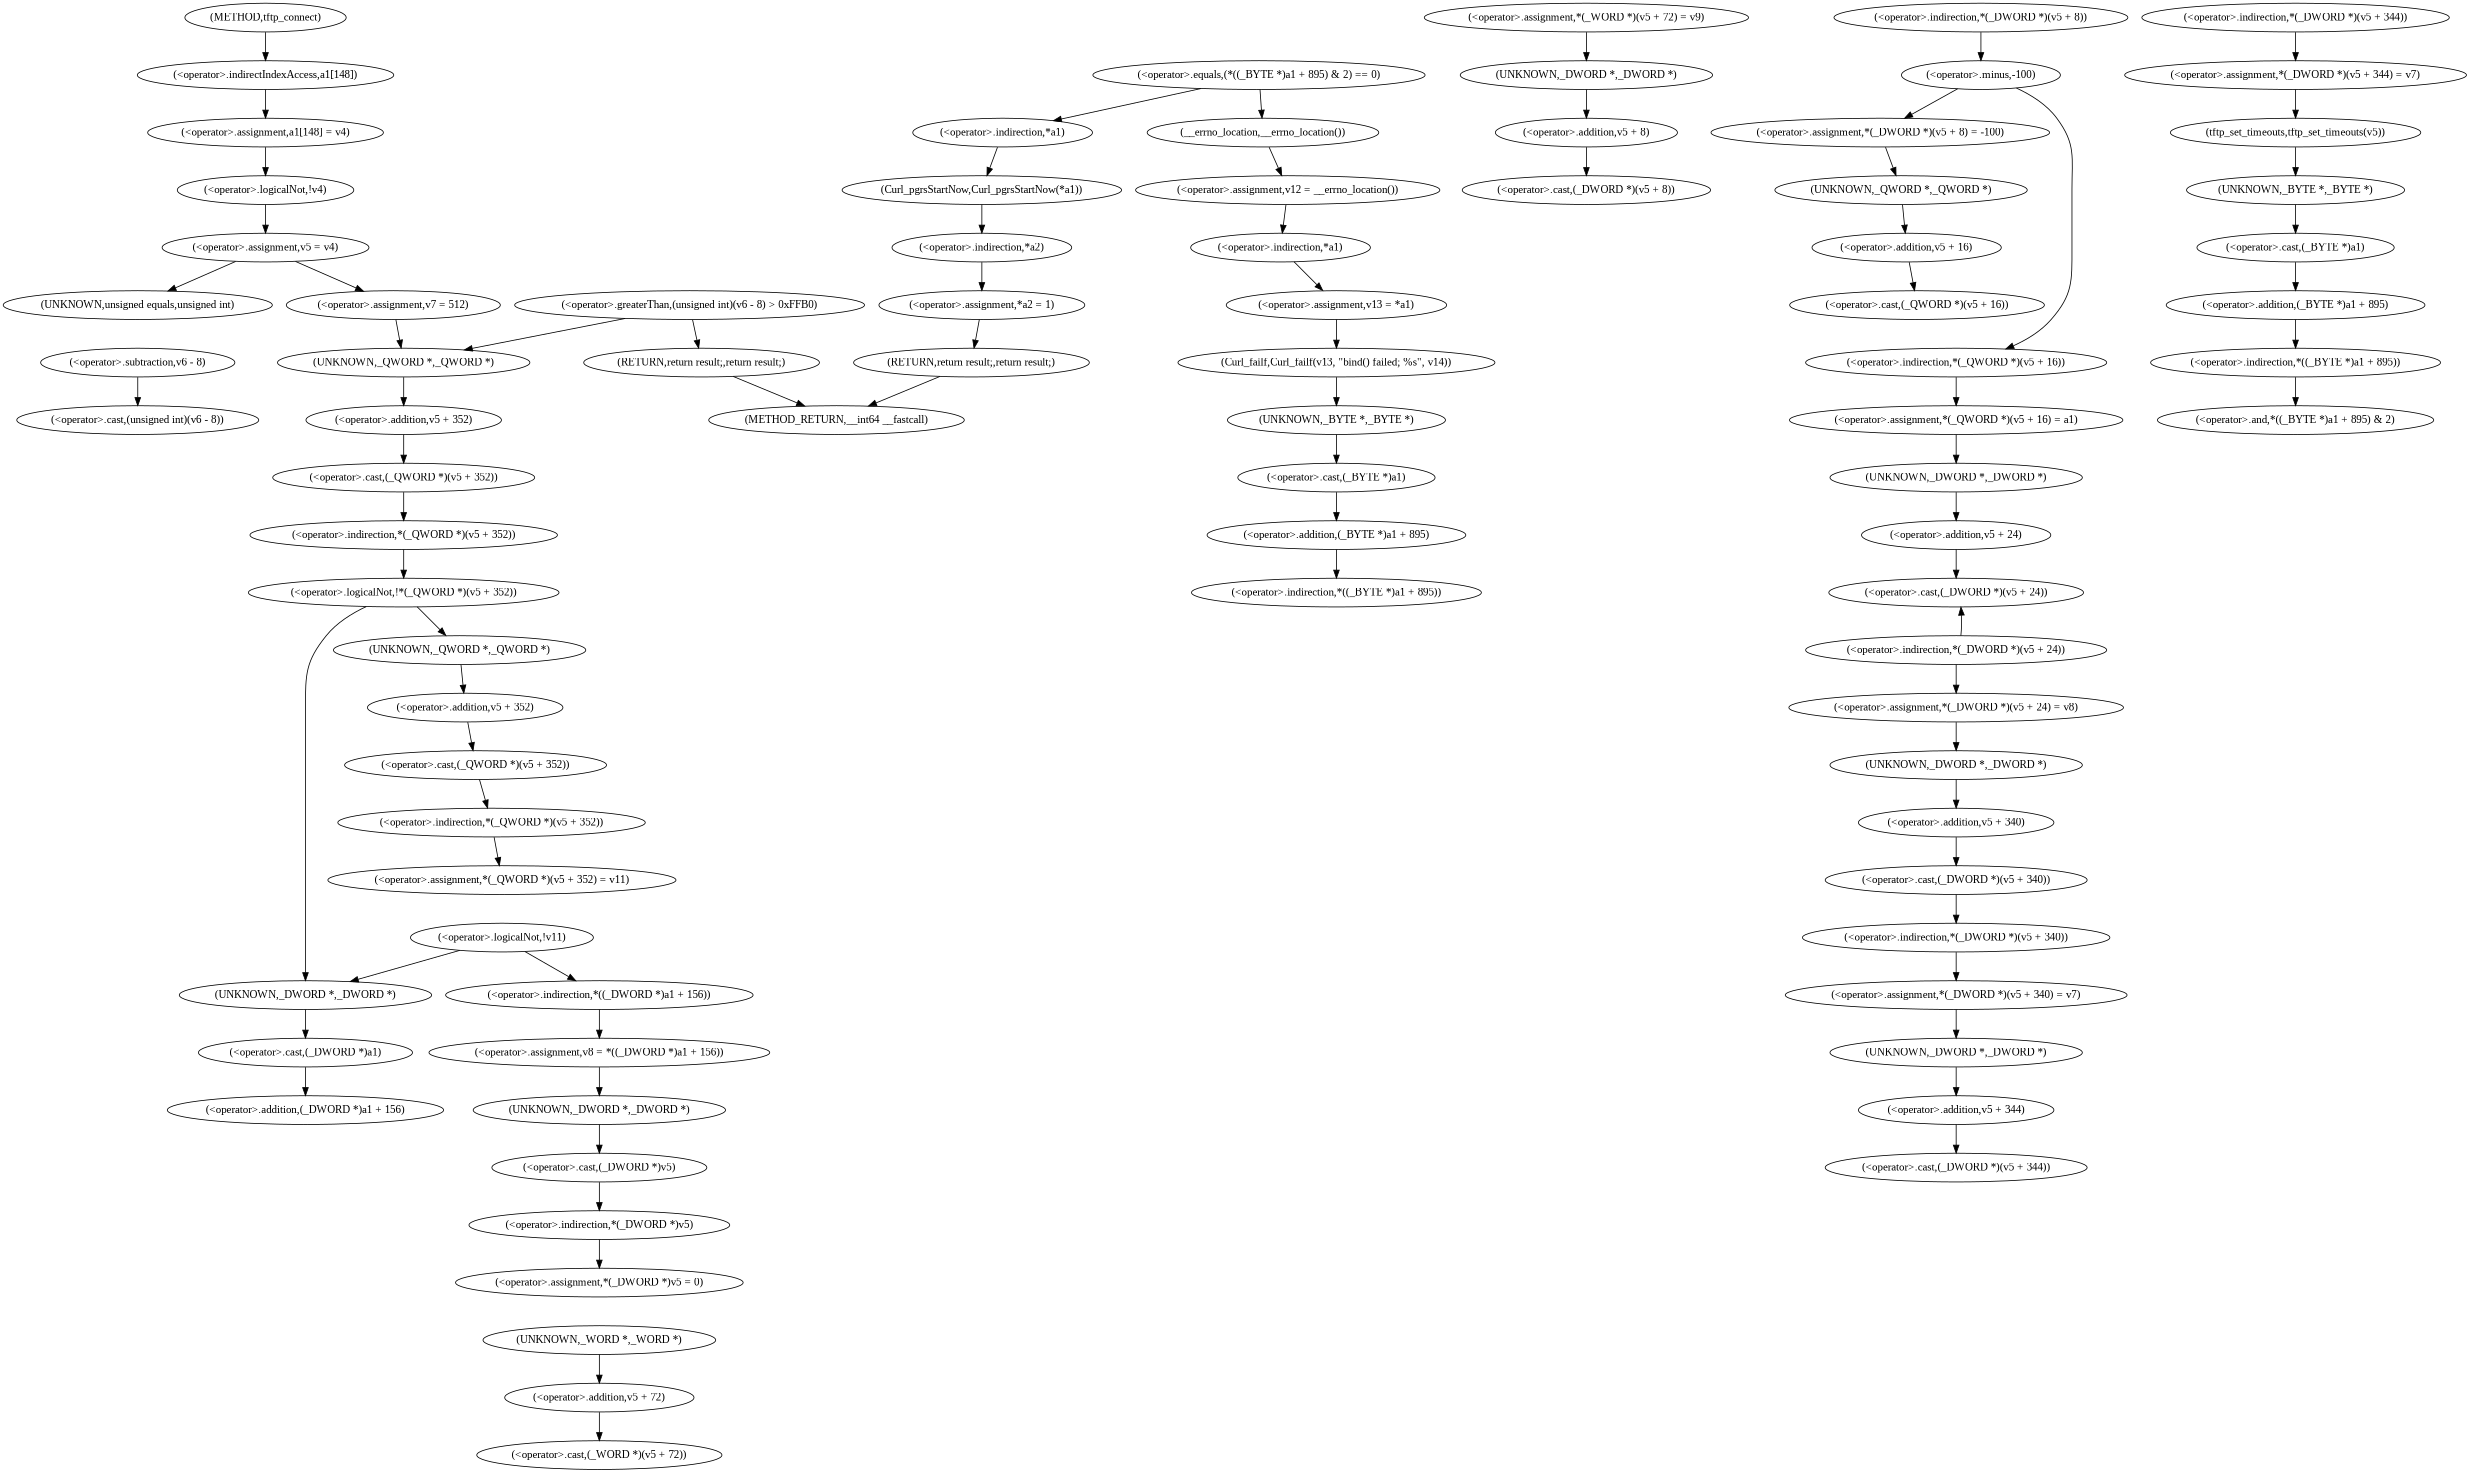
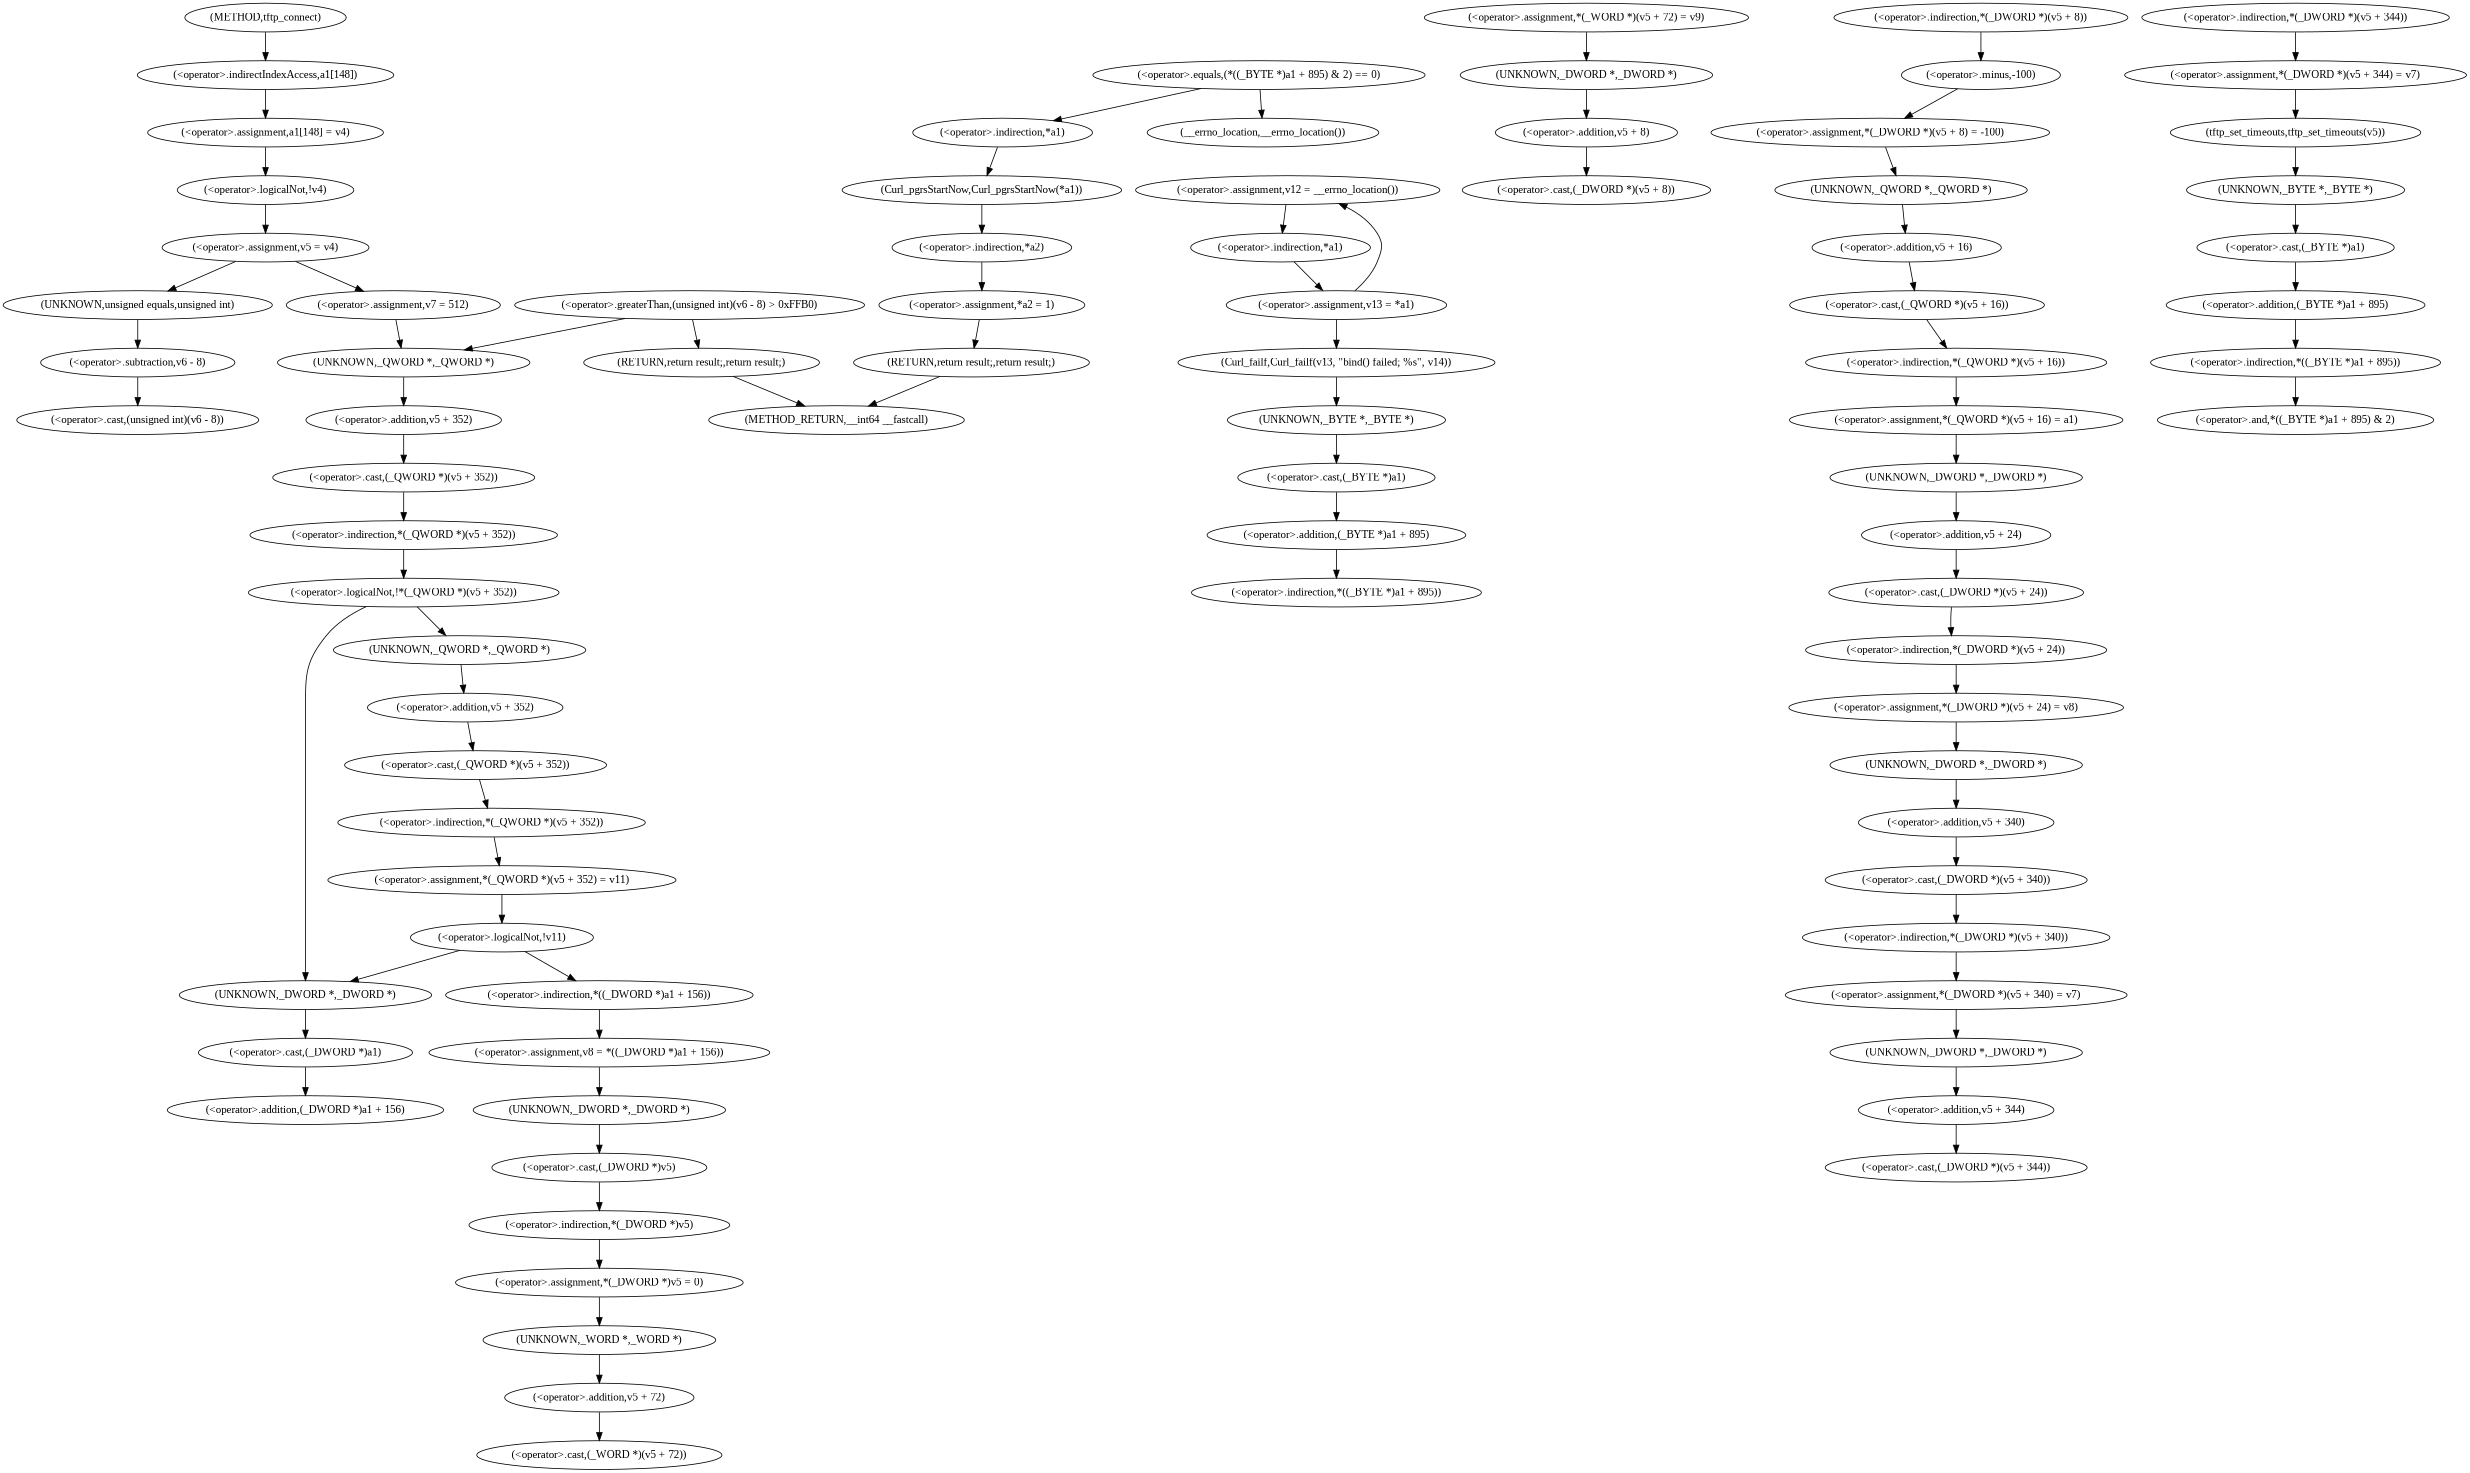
  digraph {
    fontname="Liberation Serif"
    node [fontname="Liberation Serif"]
    edge [fontname="Liberation Serif"]
    n1 [label="(<operator>.assignment,a1[148] = v4)"]
    n2 [label="(<operator>.logicalNot,!v4)"]
    n3 [label="(<operator>.assignment,v5 = v4)"]
    n4 [label="(<operator>.indirectIndexAccess,a1[148])"]
    n5 [label="(UNKNOWN,unsigned equals,unsigned int)"]
    n6 [label="(<operator>.assignment,v7 = 512)"]
    n7 [label="(<operator>.subtraction,v6 - 8)"]
    n8 [label="(UNKNOWN,_QWORD *,_QWORD *)"]
    n9 [label="(<operator>.greaterThan,(unsigned int)(v6 - 8) > 0xFFB0)"]
    n10 [label="(RETURN,return result;,return result;)"]
    n11 [label="(METHOD_RETURN,__int64 __fastcall)"]
    n12 [label="(<operator>.addition,v5 + 352)"]
    n13 [label="(<operator>.cast,(unsigned int)(v6 - 8))"]
    n14 [label="(<operator>.logicalNot,!*(_QWORD *)(v5 + 352))"]
    n15 [label="(UNKNOWN,_QWORD *,_QWORD *)"]
    n16 [label="(UNKNOWN,_DWORD *,_DWORD *)"]
    n17 [label="(<operator>.addition,v5 + 352)"]
    n18 [label="(<operator>.cast,(_DWORD *)a1)"]
    n19 [label="(<operator>.indirection,*(_QWORD *)(v5 + 352))"]
    n20 [label="(<operator>.cast,(_QWORD *)(v5 + 352))"]
    n21 [label="(<operator>.assignment,*(_QWORD *)(v5 + 352) = v11)"]
    n22 [label="(<operator>.logicalNot,!v11)"]
    n23 [label="(<operator>.indirection,*((_DWORD *)a1 + 156))"]
    n24 [label="(<operator>.indirection,*(_QWORD *)(v5 + 352))"]
    n25 [label="(<operator>.cast,(_QWORD *)(v5 + 352))"]
    n26 [label="(<operator>.assignment,v8 = *((_DWORD *)a1 + 156))"]
    n27 [label="(UNKNOWN,_DWORD *,_DWORD *)"]
    n28 [label="(<operator>.cast,(_DWORD *)v5)"]
    n29 [label="(<operator>.addition,(_DWORD *)a1 + 156)"]
    n30 [label="(<operator>.assignment,*(_DWORD *)v5 = 0)"]
    n31 [label="(UNKNOWN,_WORD *,_WORD *)"]
    n32 [label="(<operator>.addition,v5 + 72)"]
    n33 [label="(<operator>.indirection,*(_DWORD *)v5)"]
    n34 [label="(<operator>.assignment,*(_WORD *)(v5 + 72) = v9)"]
    n35 [label="(UNKNOWN,_DWORD *,_DWORD *)"]
    n36 [label="(<operator>.addition,v5 + 8)"]
    n37 [label="(<operator>.cast,(_WORD *)(v5 + 72))"]
    n38 [label="(<operator>.assignment,*(_DWORD *)(v5 + 8) = -100)"]
    n39 [label="(UNKNOWN,_QWORD *,_QWORD *)"]
    n40 [label="(<operator>.addition,v5 + 16)"]
    n41 [label="(<operator>.indirection,*(_DWORD *)(v5 + 8))"]
    n42 [label="(<operator>.minus,-100)"]
    n43 [label="(<operator>.cast,(_DWORD *)(v5 + 8))"]
    n44 [label="(<operator>.assignment,*(_QWORD *)(v5 + 16) = a1)"]
    n45 [label="(UNKNOWN,_DWORD *,_DWORD *)"]
    n46 [label="(<operator>.addition,v5 + 24)"]
    n47 [label="(<operator>.indirection,*(_QWORD *)(v5 + 16))"]
    n48 [label="(<operator>.cast,(_QWORD *)(v5 + 16))"]
    n49 [label="(<operator>.assignment,*(_DWORD *)(v5 + 24) = v8)"]
    n50 [label="(UNKNOWN,_DWORD *,_DWORD *)"]
    n51 [label="(<operator>.addition,v5 + 340)"]
    n52 [label="(<operator>.indirection,*(_DWORD *)(v5 + 24))"]
    n53 [label="(<operator>.cast,(_DWORD *)(v5 + 24))"]
    n54 [label="(<operator>.assignment,*(_DWORD *)(v5 + 340) = v7)"]
    n55 [label="(UNKNOWN,_DWORD *,_DWORD *)"]
    n56 [label="(<operator>.addition,v5 + 344)"]
    n57 [label="(<operator>.indirection,*(_DWORD *)(v5 + 340))"]
    n58 [label="(<operator>.cast,(_DWORD *)(v5 + 340))"]
    n59 [label="(<operator>.assignment,*(_DWORD *)(v5 + 344) = v7)"]
    n60 [label="(tftp_set_timeouts,tftp_set_timeouts(v5))"]
    n61 [label="(UNKNOWN,_BYTE *,_BYTE *)"]
    n62 [label="(<operator>.indirection,*(_DWORD *)(v5 + 344))"]
    n63 [label="(<operator>.cast,(_DWORD *)(v5 + 344))"]
    n64 [label="(<operator>.cast,(_BYTE *)a1)"]
    n65 [label="(<operator>.equals,(*((_BYTE *)a1 + 895) & 2) == 0)"]
    n66 [label="(__errno_location,__errno_location())"]
    n67 [label="(<operator>.indirection,*a1)"]
    n68 [label="(<operator>.assignment,v12 = __errno_location())"]
    n69 [label="(Curl_pgrsStartNow,Curl_pgrsStartNow(*a1))"]
    n70 [label="(<operator>.and,*((_BYTE *)a1 + 895) & 2)"]
    n71 [label="(<operator>.indirection,*((_BYTE *)a1 + 895))"]
    n72 [label="(<operator>.addition,(_BYTE *)a1 + 895)"]
    n73 [label="(<operator>.indirection,*a1)"]
    n74 [label="(<operator>.assignment,v13 = *a1)"]
    n75 [label="(Curl_failf,Curl_failf(v13, \"bind() failed; %s\", v14))"]
    n76 [label="(UNKNOWN,_BYTE *,_BYTE *)"]
    n77 [label="(<operator>.cast,(_BYTE *)a1)"]
    n78 [label="(<operator>.indirection,*((_BYTE *)a1 + 895))"]
    n79 [label="(<operator>.addition,(_BYTE *)a1 + 895)"]
    n80 [label="(<operator>.indirection,*a2)"]
    n81 [label="(<operator>.assignment,*a2 = 1)"]
    n82 [label="(RETURN,return result;,return result;)"]
    n83 [label="(METHOD,tftp_connect)"]
    n1 -> n2
    n2 -> n3
    n3 -> n5
    n3 -> n6
    n4 -> n1
+   n5 -> n7
    n6 -> n8
    n7 -> n13
    n8 -> n12
    n9 -> n8
    n9 -> n10
    n10 -> n11
    n12 -> n20
    n14 -> n15
    n14 -> n16
    n15 -> n17
    n16 -> n18
    n17 -> n25
    n18 -> n29
    n19 -> n14
    n20 -> n19
+   n21 -> n22
    n22 -> n16
    n22 -> n23
    n23 -> n26
    n24 -> n21
    n25 -> n24
    n26 -> n27
    n27 -> n28
    n28 -> n33
+   n30 -> n31
    n31 -> n32
    n32 -> n37
    n33 -> n30
    n34 -> n35
    n35 -> n36
    n36 -> n43
    n38 -> n39
    n39 -> n40
    n40 -> n48
    n41 -> n42
    n42 -> n38
    n44 -> n45
    n45 -> n46
    n46 -> n53
    n47 -> n44
-   n42 -> n47
+   n48 -> n47
    n49 -> n50
    n50 -> n51
    n51 -> n58
    n52 -> n49
-   n52 -> n53
+   n53 -> n52
    n54 -> n55
    n55 -> n56
    n56 -> n63
    n57 -> n54
    n58 -> n57
    n59 -> n60
    n60 -> n61
    n61 -> n64
    n62 -> n59
    n64 -> n72
    n65 -> n66
    n65 -> n67
-   n66 -> n68
+   n74 -> n68
    n67 -> n69
    n68 -> n73
    n69 -> n80
    n71 -> n70
    n72 -> n71
    n73 -> n74
    n74 -> n75
    n75 -> n76
    n76 -> n77
    n77 -> n79
    n79 -> n78
    n80 -> n81
    n81 -> n82
    n82 -> n11
    n83 -> n4
  }
